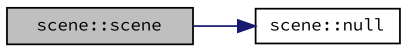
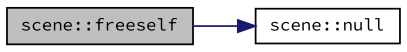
  digraph {
    rankdir=LR
    fontname="Source Code Pro"
    node [color=black fontname="Source Code Pro" fontsize=10 shape=record style=filled]
-   n1 [fillcolor=grey75 fontcolor=black height=0.2 label="scene::scene" width=0.4]
+   n1 [fillcolor=grey75 fontcolor=black height=0.2 label="scene::freeself" width=0.4]
    n2 [fillcolor=white height=0.2 label="scene::null" width=0.4]
    n1 -> n2 [color=midnightblue fontname="Source Code Pro" fontsize=10 labelfontname=Helvetica labelfontsize=10 style=solid]
  }
